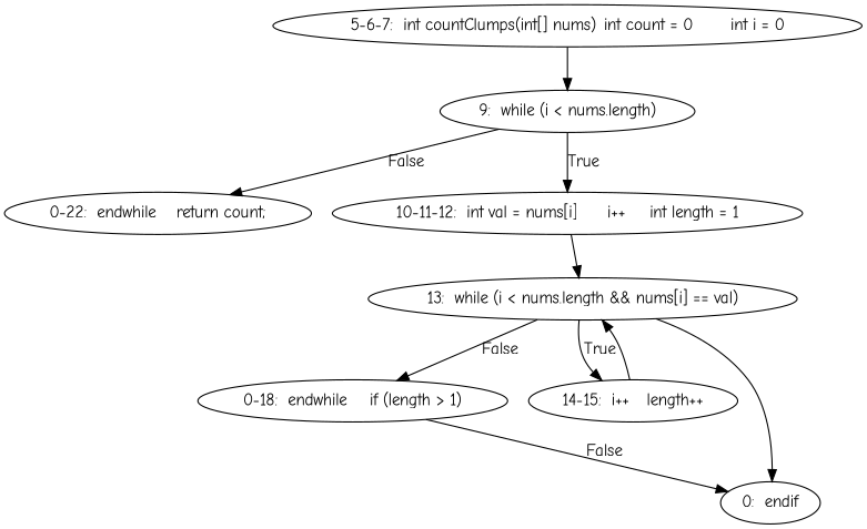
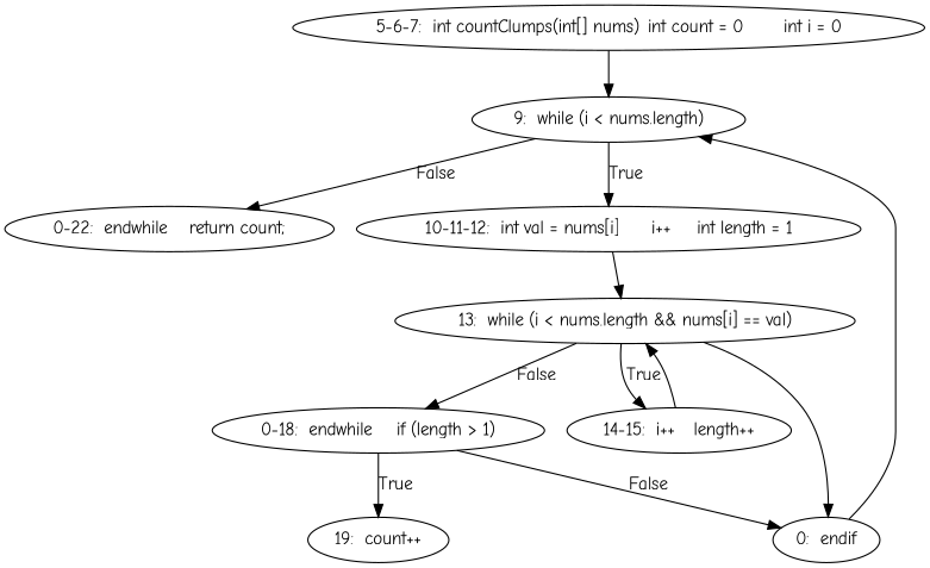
  digraph {
    fontname="Comic Neue"
    node [fontname="Comic Neue"]
    edge [fontname="Comic Neue"]
    n1 [label="5-6-7:  int countClumps(int[] nums)	int count = 0	int i = 0"]
    n2 [label="9:  while (i < nums.length)"]
    n3 [label="0-22:  endwhile	return count;"]
    n4 [label="10-11-12:  int val = nums[i]	i++	int length = 1"]
    n5 [label="13:  while (i < nums.length && nums[i] == val)"]
    n6 [label="0-18:  endwhile	if (length > 1)"]
    n7 [label="14-15:  i++	length++"]
    n8 [label="0:  endif"]
+   n9 [label="19:  count++"]
    n1 -> n2
    n2 -> n3 [label=False]
    n2 -> n4 [label=True]
    n4 -> n5
    n5 -> n6 [label=False]
    n5 -> n7 [label=True]
    n5 -> n8
    n6 -> n8 [label=False]
+   n6 -> n9 [label=True]
    n7 -> n5
+   n8 -> n2
  }
